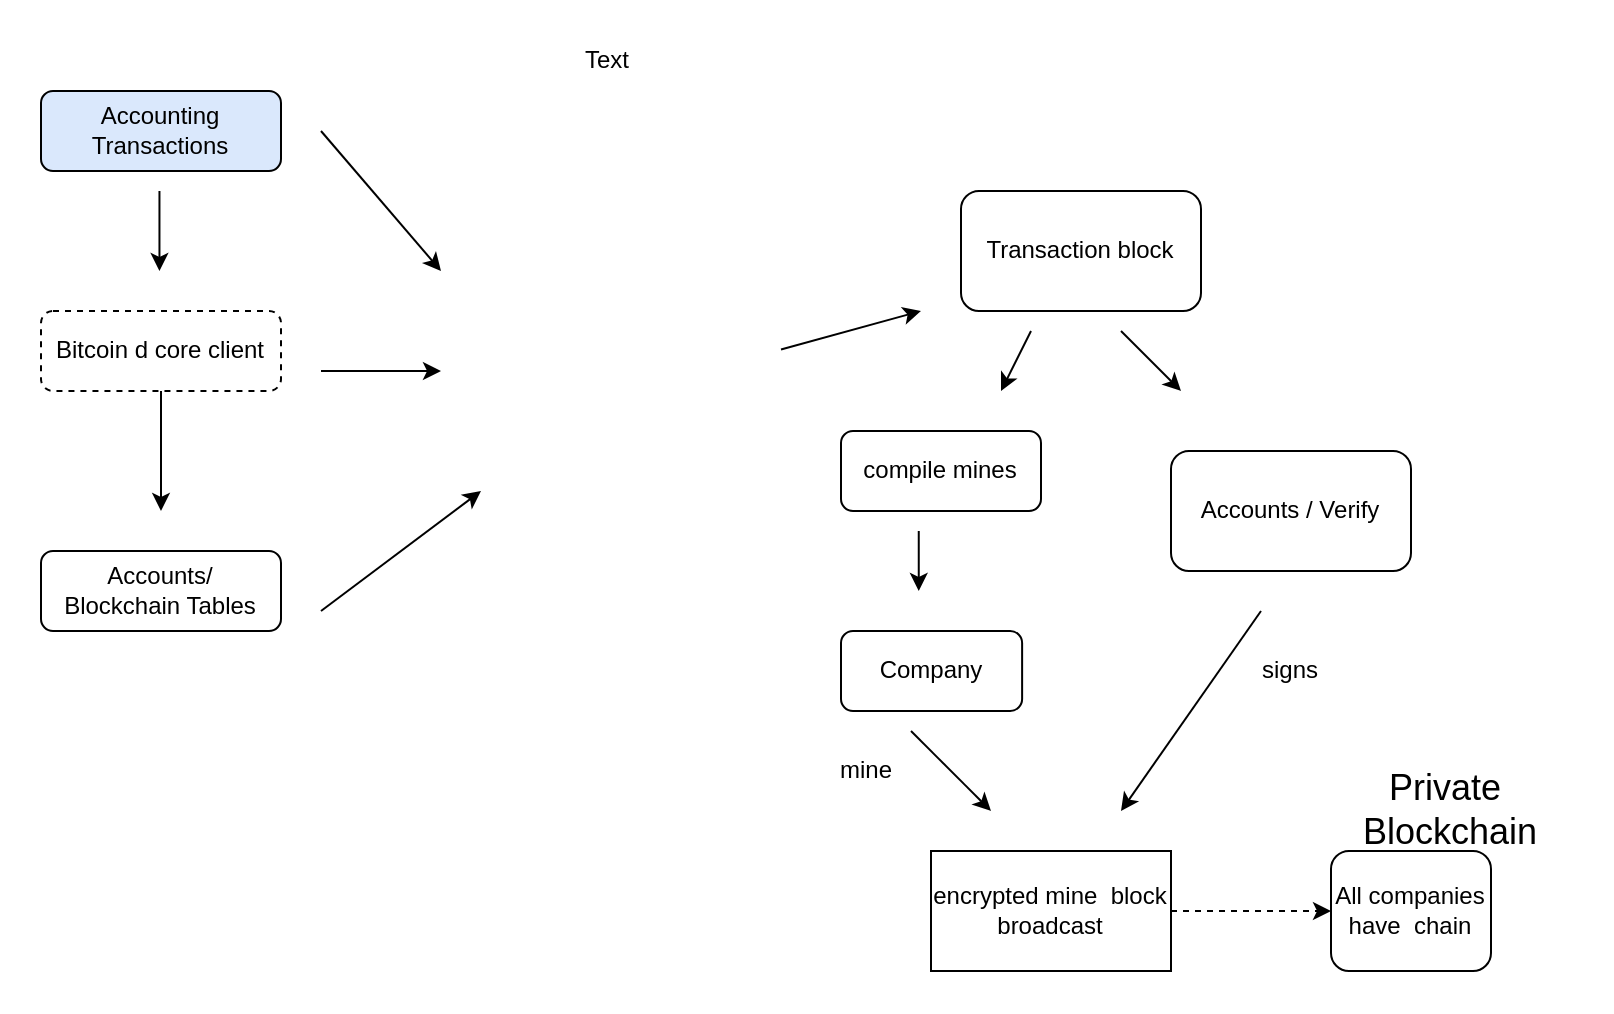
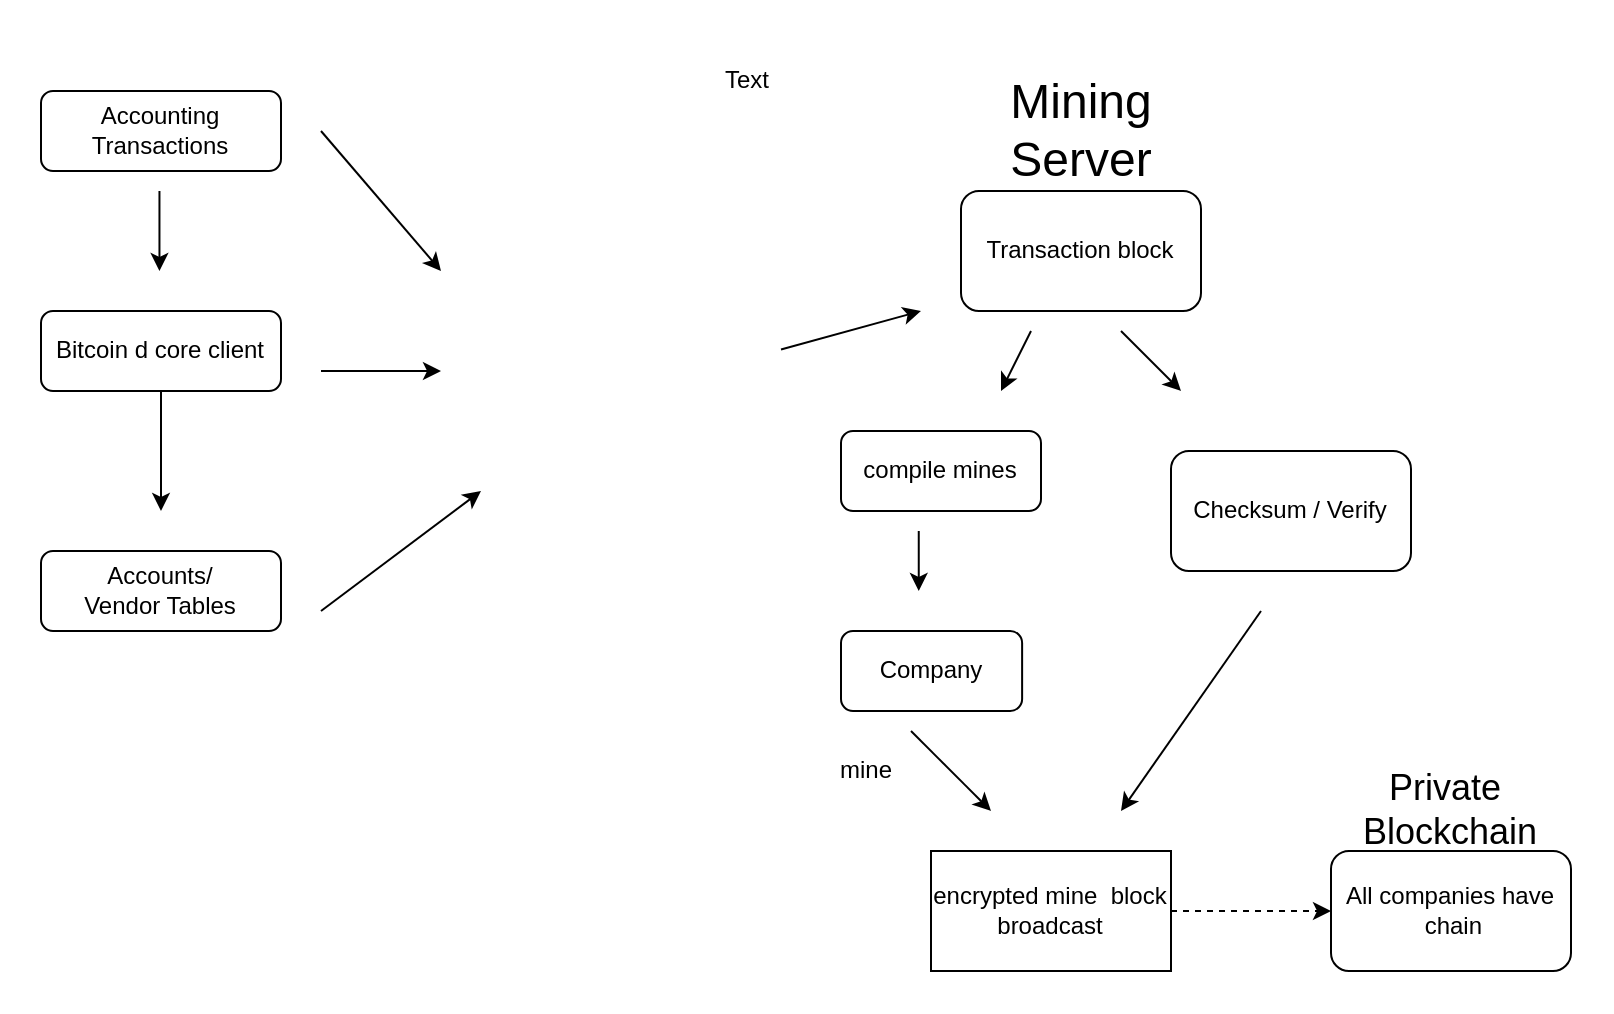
  <mxCell id="0" />
  <mxCell id="1" parent="0" />
- <mxCell id="2" value="Accounting&lt;br&gt;Transactions" style="rounded=1;whiteSpace=wrap;html=1;fontSize=12;glass=0;strokeWidth=1;shadow=0;fillColor=#dae8fc;" parent="1" vertex="1"><mxGeometry y="45" width="120" height="40" as="geometry" x="20" /></mxCell>
+ <mxCell id="2" value="Accounting&lt;br&gt;Transactions" style="rounded=1;whiteSpace=wrap;html=1;fontSize=12;glass=0;strokeWidth=1;shadow=0;" parent="1" vertex="1"><mxGeometry y="45" width="120" height="40" as="geometry" x="20" /></mxCell>
  <mxCell id="3" value="" style="edgeStyle=orthogonalEdgeStyle;rounded=0;orthogonalLoop=1;jettySize=auto;html=1;" edge="1" parent="1" source="4"><mxGeometry relative="1" as="geometry"><mxPoint x="80" y="255" as="targetPoint" /></mxGeometry></mxCell>
- <mxCell id="4" value="Bitcoin d core client" style="rounded=1;whiteSpace=wrap;html=1;fontSize=12;glass=0;strokeWidth=1;shadow=0;dashed=1;" parent="1" vertex="1"><mxGeometry x="20" y="155" width="120" height="40" as="geometry" /></mxCell>
- <mxCell id="5" value="Accounts/&lt;br&gt;Blockchain Tables" style="rounded=1;whiteSpace=wrap;html=1;fontSize=12;glass=0;strokeWidth=1;shadow=0;" parent="1" vertex="1"><mxGeometry y="275" width="120" height="40" as="geometry" x="20" /></mxCell>
+ <mxCell id="4" value="Bitcoin d core client" style="rounded=1;whiteSpace=wrap;html=1;fontSize=12;glass=0;strokeWidth=1;shadow=0;" parent="1" vertex="1"><mxGeometry x="20" y="155" width="120" height="40" as="geometry" /></mxCell>
+ <mxCell id="5" value="Accounts/&lt;br&gt;Vendor Tables" style="rounded=1;whiteSpace=wrap;html=1;fontSize=12;glass=0;strokeWidth=1;shadow=0;" parent="1" vertex="1"><mxGeometry y="275" width="120" height="40" as="geometry" x="20" /></mxCell>
  <mxCell id="6" value="" style="endArrow=classic;html=1;" edge="1" parent="1"><mxGeometry width="50" height="50" relative="1" as="geometry"><mxPoint x="160" y="305" as="sourcePoint" /><mxPoint x="240" y="245" as="targetPoint" /></mxGeometry></mxCell>
  <mxCell id="7" value="" style="endArrow=classic;html=1;" edge="1" parent="1"><mxGeometry width="50" height="50" relative="1" as="geometry"><mxPoint x="160" y="185" as="sourcePoint" /><mxPoint x="220" y="185" as="targetPoint" /></mxGeometry></mxCell>
  <mxCell id="8" value="" style="endArrow=classic;html=1;" edge="1" parent="1"><mxGeometry width="50" height="50" relative="1" as="geometry"><mxPoint x="160" y="65" as="sourcePoint" /><mxPoint x="220" y="135" as="targetPoint" /></mxGeometry></mxCell>
  <mxCell id="9" value="" style="endArrow=classic;html=1;" edge="1" parent="1"><mxGeometry width="50" height="50" relative="1" as="geometry"><mxPoint x="390" y="174.23" as="sourcePoint" /><mxPoint x="460" y="155" as="targetPoint" /><Array as="points" /></mxGeometry></mxCell>
  <mxCell id="10" value="Transaction block" style="rounded=1;whiteSpace=wrap;html=1;" vertex="1" parent="1"><mxGeometry x="480" y="95" width="120" height="60" as="geometry" /></mxCell>
+ <mxCell id="11" value="&lt;font style=&quot;font-size: 24px&quot;&gt;Mining&lt;br&gt;Server&lt;/font&gt;" style="text;html=1;align=center;verticalAlign=middle;resizable=0;points=[];autosize=1;" vertex="1" parent="1"><mxGeometry x="495" y="45" width="90" height="40" as="geometry" /></mxCell>
  <mxCell id="12" value="" style="endArrow=classic;html=1;" edge="1" parent="1"><mxGeometry width="50" height="50" relative="1" as="geometry"><mxPoint x="515" y="165" as="sourcePoint" /><mxPoint x="500" y="195" as="targetPoint" /></mxGeometry></mxCell>
  <mxCell id="13" value="compile mines" style="rounded=1;whiteSpace=wrap;html=1;" vertex="1" parent="1"><mxGeometry x="420" y="215" width="100" height="40" as="geometry" /></mxCell>
  <mxCell id="14" value="" style="endArrow=classic;html=1;" edge="1" parent="1"><mxGeometry width="50" height="50" relative="1" as="geometry"><mxPoint x="458.88" y="265" as="sourcePoint" /><mxPoint x="458.88" y="295" as="targetPoint" /></mxGeometry></mxCell>
  <mxCell id="15" value="Company" style="rounded=1;whiteSpace=wrap;html=1;" vertex="1" parent="1"><mxGeometry x="420" y="315" width="90.56" height="40" as="geometry" /></mxCell>
  <mxCell id="16" value="" style="endArrow=classic;html=1;" edge="1" parent="1"><mxGeometry width="50" height="50" relative="1" as="geometry"><mxPoint x="455" y="365" as="sourcePoint" /><mxPoint x="495" y="405" as="targetPoint" /><Array as="points"><mxPoint x="475" y="385" /></Array></mxGeometry></mxCell>
  <mxCell id="17" value="mine" style="text;html=1;strokeColor=none;fillColor=none;align=center;verticalAlign=middle;whiteSpace=wrap;rounded=0;" vertex="1" parent="1"><mxGeometry x="413" y="375" width="40" height="20" as="geometry" /></mxCell>
  <mxCell id="18" value="" style="endArrow=classic;html=1;" edge="1" parent="1"><mxGeometry width="50" height="50" relative="1" as="geometry"><mxPoint x="560" y="165" as="sourcePoint" /><mxPoint x="590" y="195" as="targetPoint" /></mxGeometry></mxCell>
- <mxCell id="19" value="Accounts / Verify" style="rounded=1;whiteSpace=wrap;html=1;" vertex="1" parent="1"><mxGeometry x="585" y="225" width="120" height="60" as="geometry" /></mxCell>
+ <mxCell id="19" value="Checksum / Verify" style="rounded=1;whiteSpace=wrap;html=1;" vertex="1" parent="1"><mxGeometry x="585" y="225" width="120" height="60" as="geometry" /></mxCell>
  <mxCell id="20" value="" style="endArrow=classic;html=1;" edge="1" parent="1"><mxGeometry width="50" height="50" relative="1" as="geometry"><mxPoint x="630" y="305" as="sourcePoint" /><mxPoint x="560" y="405" as="targetPoint" /></mxGeometry></mxCell>
- <mxCell id="21" value="signs" style="text;html=1;strokeColor=none;fillColor=none;align=center;verticalAlign=middle;whiteSpace=wrap;rounded=0;" vertex="1" parent="1"><mxGeometry x="625" y="325" width="40" height="20" as="geometry" /></mxCell>
  <mxCell id="22" value="" style="edgeStyle=orthogonalEdgeStyle;rounded=0;orthogonalLoop=1;jettySize=auto;html=1;dashed=1;" edge="1" parent="1" source="23" target="24"><mxGeometry relative="1" as="geometry" /></mxCell>
  <mxCell id="23" value="encrypted mine &amp;nbsp;block&lt;br&gt;broadcast" style="whiteSpace=wrap;html=1;rounded=0;" vertex="1" parent="1"><mxGeometry x="465" y="425" width="120" height="60" as="geometry" /></mxCell>
- <mxCell id="24" value="All companies have &amp;nbsp;chain" style="rounded=1;whiteSpace=wrap;html=1;" vertex="1" parent="1"><mxGeometry x="665" y="425" width="80" height="60" as="geometry" /></mxCell>
+ <mxCell id="24" value="All companies have &amp;nbsp;chain" style="rounded=1;whiteSpace=wrap;html=1;" vertex="1" parent="1"><mxGeometry x="665" y="425" width="120" height="60" as="geometry" /></mxCell>
  <mxCell id="25" value="&lt;font style=&quot;font-size: 18px&quot;&gt;Private&amp;nbsp;&lt;br&gt;Blockchain&lt;/font&gt;" style="text;html=1;strokeColor=none;fillColor=none;align=center;verticalAlign=middle;whiteSpace=wrap;rounded=0;" vertex="1" parent="1"><mxGeometry x="705" y="395" width="40" height="20" as="geometry" /></mxCell>
  <mxCell id="26" value="" style="endArrow=classic;html=1;" edge="1" parent="1"><mxGeometry width="50" height="50" relative="1" as="geometry"><mxPoint x="79.23" y="95" as="sourcePoint" /><mxPoint x="79.23" y="135" as="targetPoint" /></mxGeometry></mxCell>
- <mxCell id="27" value="Text" style="text;html=1;align=center;verticalAlign=middle;resizable=0;points=[];autosize=1;" vertex="1" parent="1"><mxGeometry x="283" y="20" width="40" height="20" as="geometry" /></mxCell>
+ <mxCell id="27" value="Text" style="text;html=1;align=center;verticalAlign=middle;resizable=0;points=[];autosize=1;" vertex="1" parent="1"><mxGeometry x="353" y="30" width="40" height="20" as="geometry" /></mxCell>
